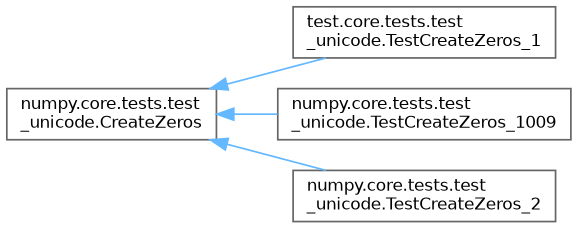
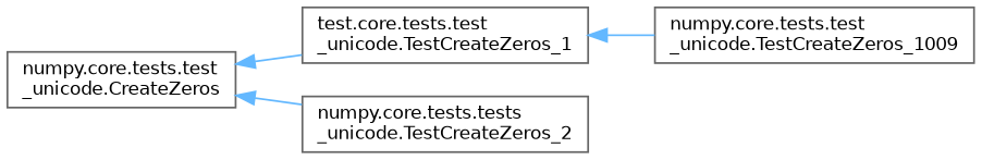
  digraph {
    rankdir=LR
    node [color=grey40 fillcolor=white fontname=Helvetica fontsize=10 shape=box style=filled]
    edge [color=steelblue1 dir=back fontname=Helvetica fontsize=10 labelfontname=Helvetica labelfontsize=10 style=solid]
    n1 [height=0.2 label="numpy.core.tests.test\l_unicode.CreateZeros" width=0.4]
    n2 [height=0.2 label="test.core.tests.test\l_unicode.TestCreateZeros_1" width=0.4]
    n3 [height=0.2 label="numpy.core.tests.test\l_unicode.TestCreateZeros_1009" width=0.4]
-   n4 [height=0.2 label="numpy.core.tests.test\l_unicode.TestCreateZeros_2" width=0.4]
+   n4 [height=0.2 label="numpy.core.tests.tests\l_unicode.TestCreateZeros_2" width=0.4]
    n1 -> n2
-   n1 -> n3
+   n2 -> n3
    n1 -> n4
  }
